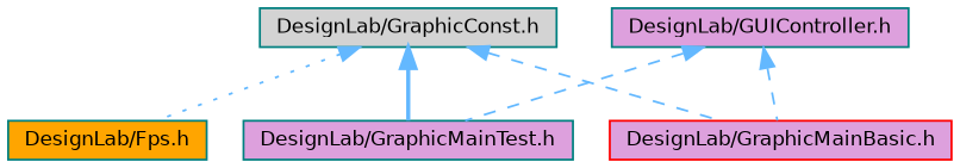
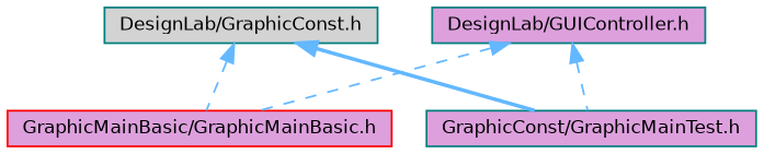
  digraph {
    node [color=teal fillcolor=plum fontname=Helvetica fontsize=10 shape=box style=filled]
    edge [color=steelblue1 dir=back fontname=Helvetica fontsize=10 labelfontname=Helvetica labelfontsize=10 style=dashed]
    n1 [fillcolor=lightgrey fontcolor=black height=0.2 label="DesignLab/GraphicConst.h" width=0.4]
-   n2 [fillcolor=orange height=0.2 label="DesignLab/Fps.h" width=0.4]
-   n3 [color=red height=0.2 label="DesignLab/GraphicMainBasic.h" width=0.4]
-   n4 [height=0.2 label="DesignLab/GraphicMainTest.h" width=0.4]
+   n3 [color=red height=0.2 label="GraphicMainBasic/GraphicMainBasic.h" width=0.4]
+   n4 [height=0.2 label="GraphicConst/GraphicMainTest.h" width=0.4]
    n5 [height=0.2 label="DesignLab/GUIController.h" width=0.4]
-   n1 -> n2 [style=dotted]
    n1 -> n3
    n1 -> n4 [style=bold]
    n5 -> n3
    n5 -> n4
  }
